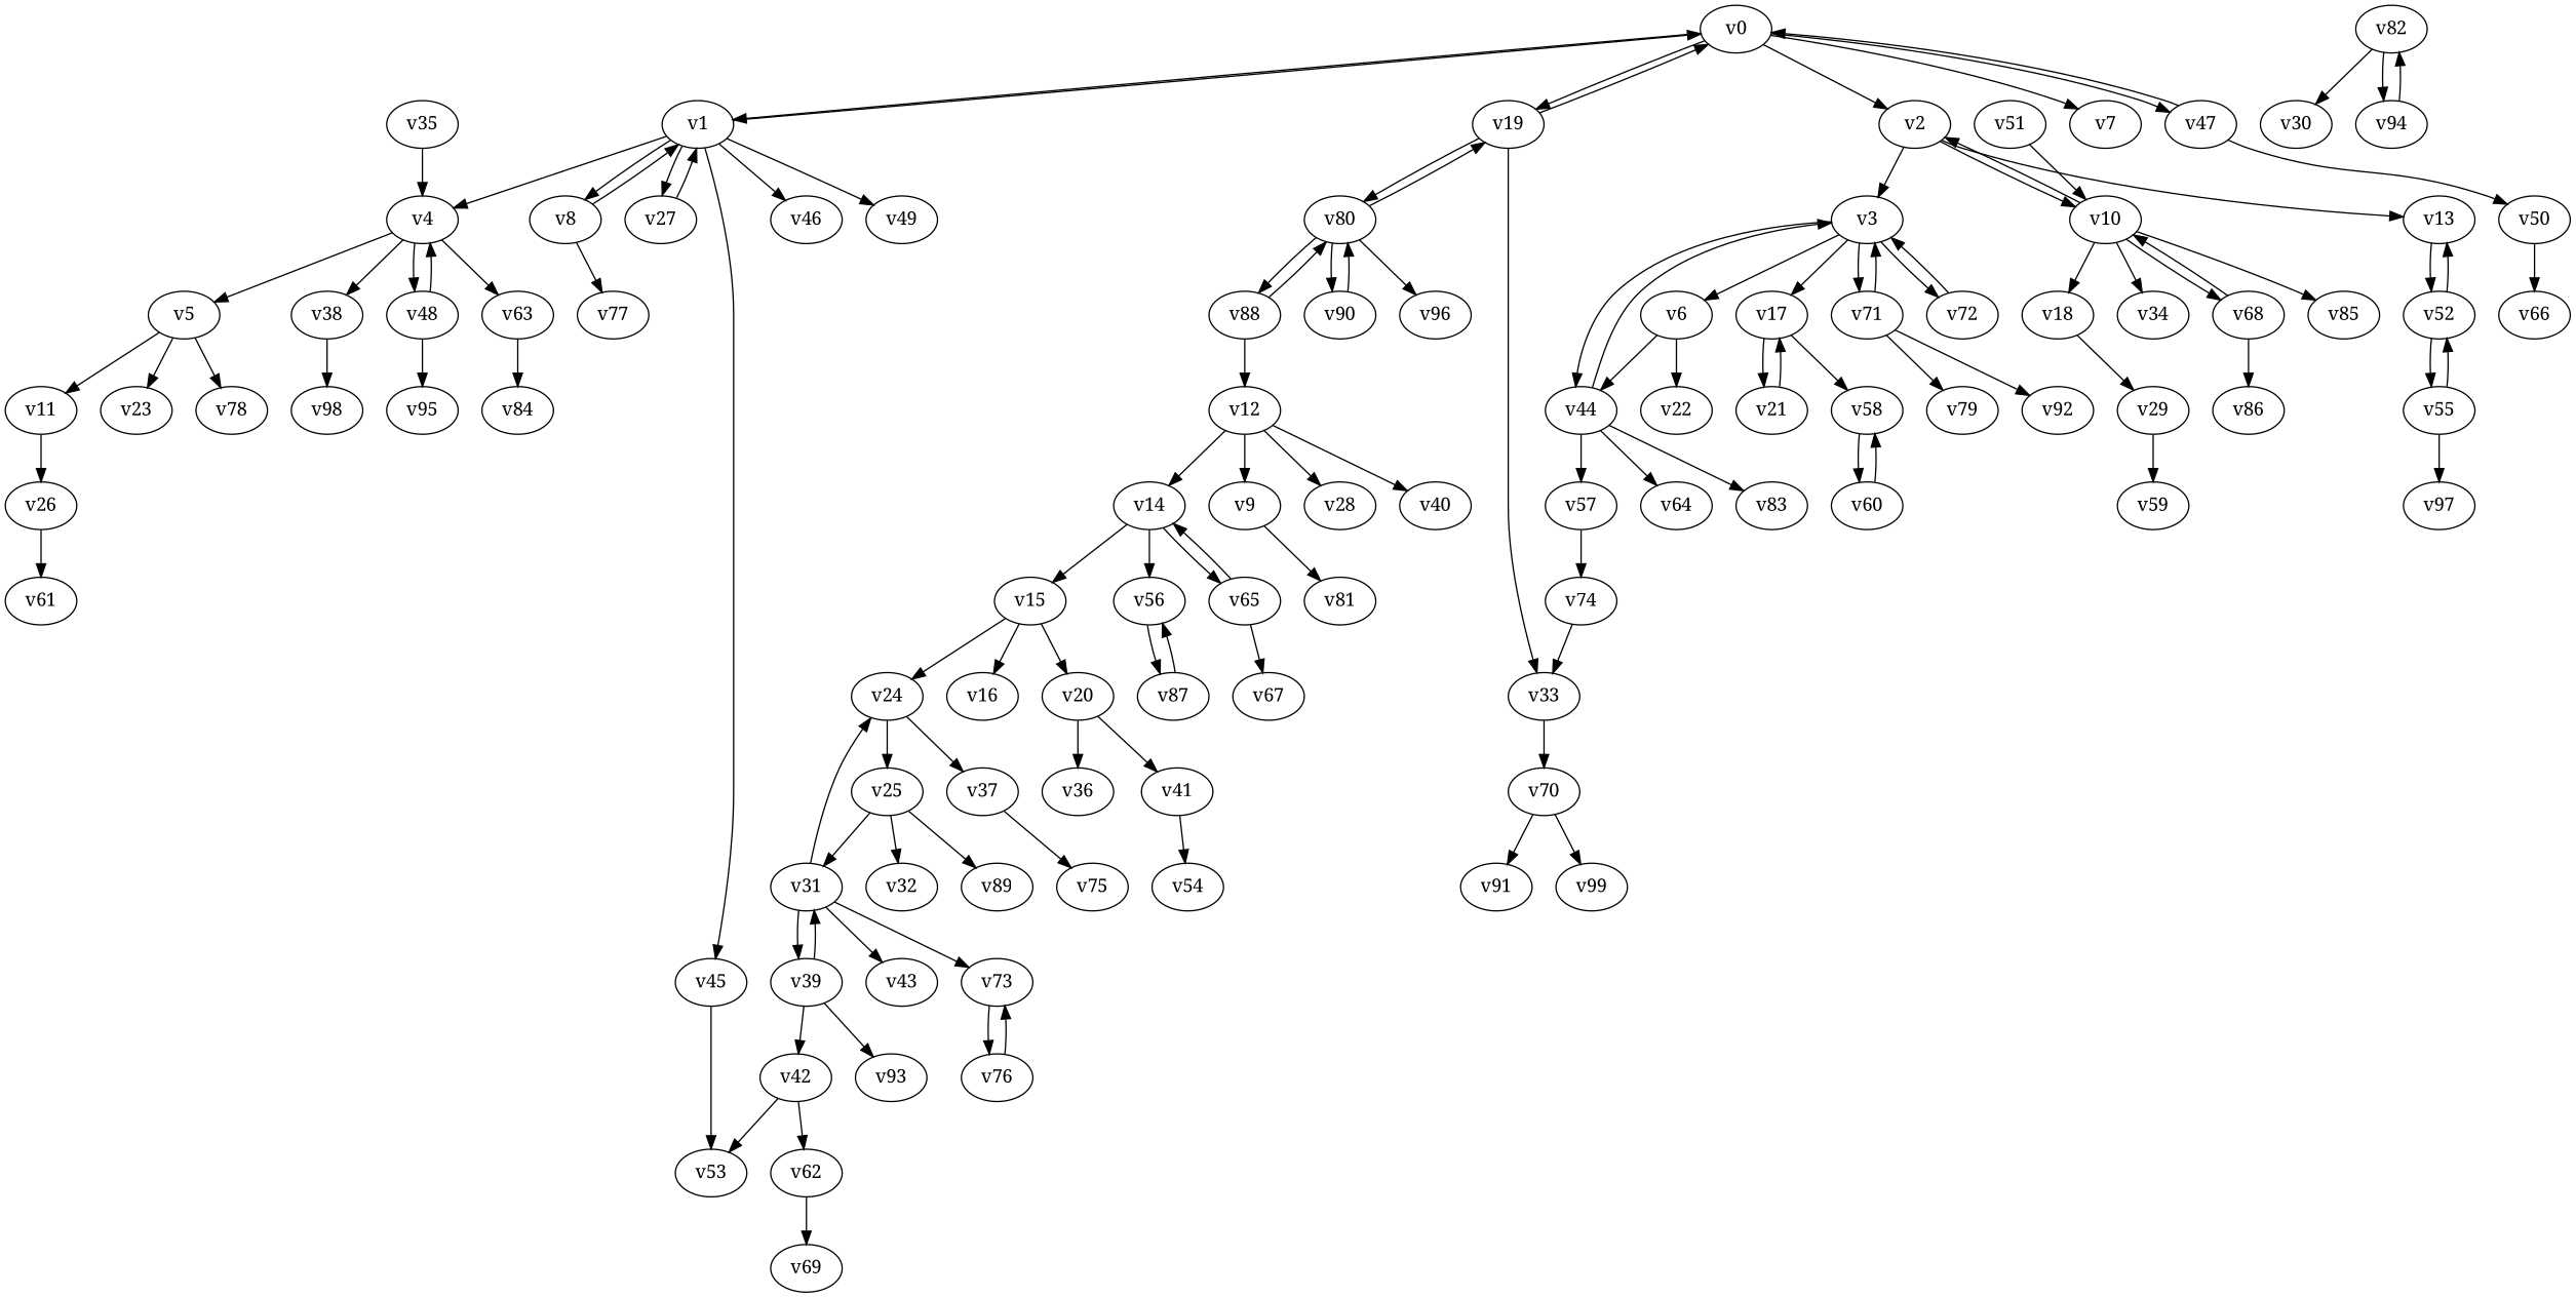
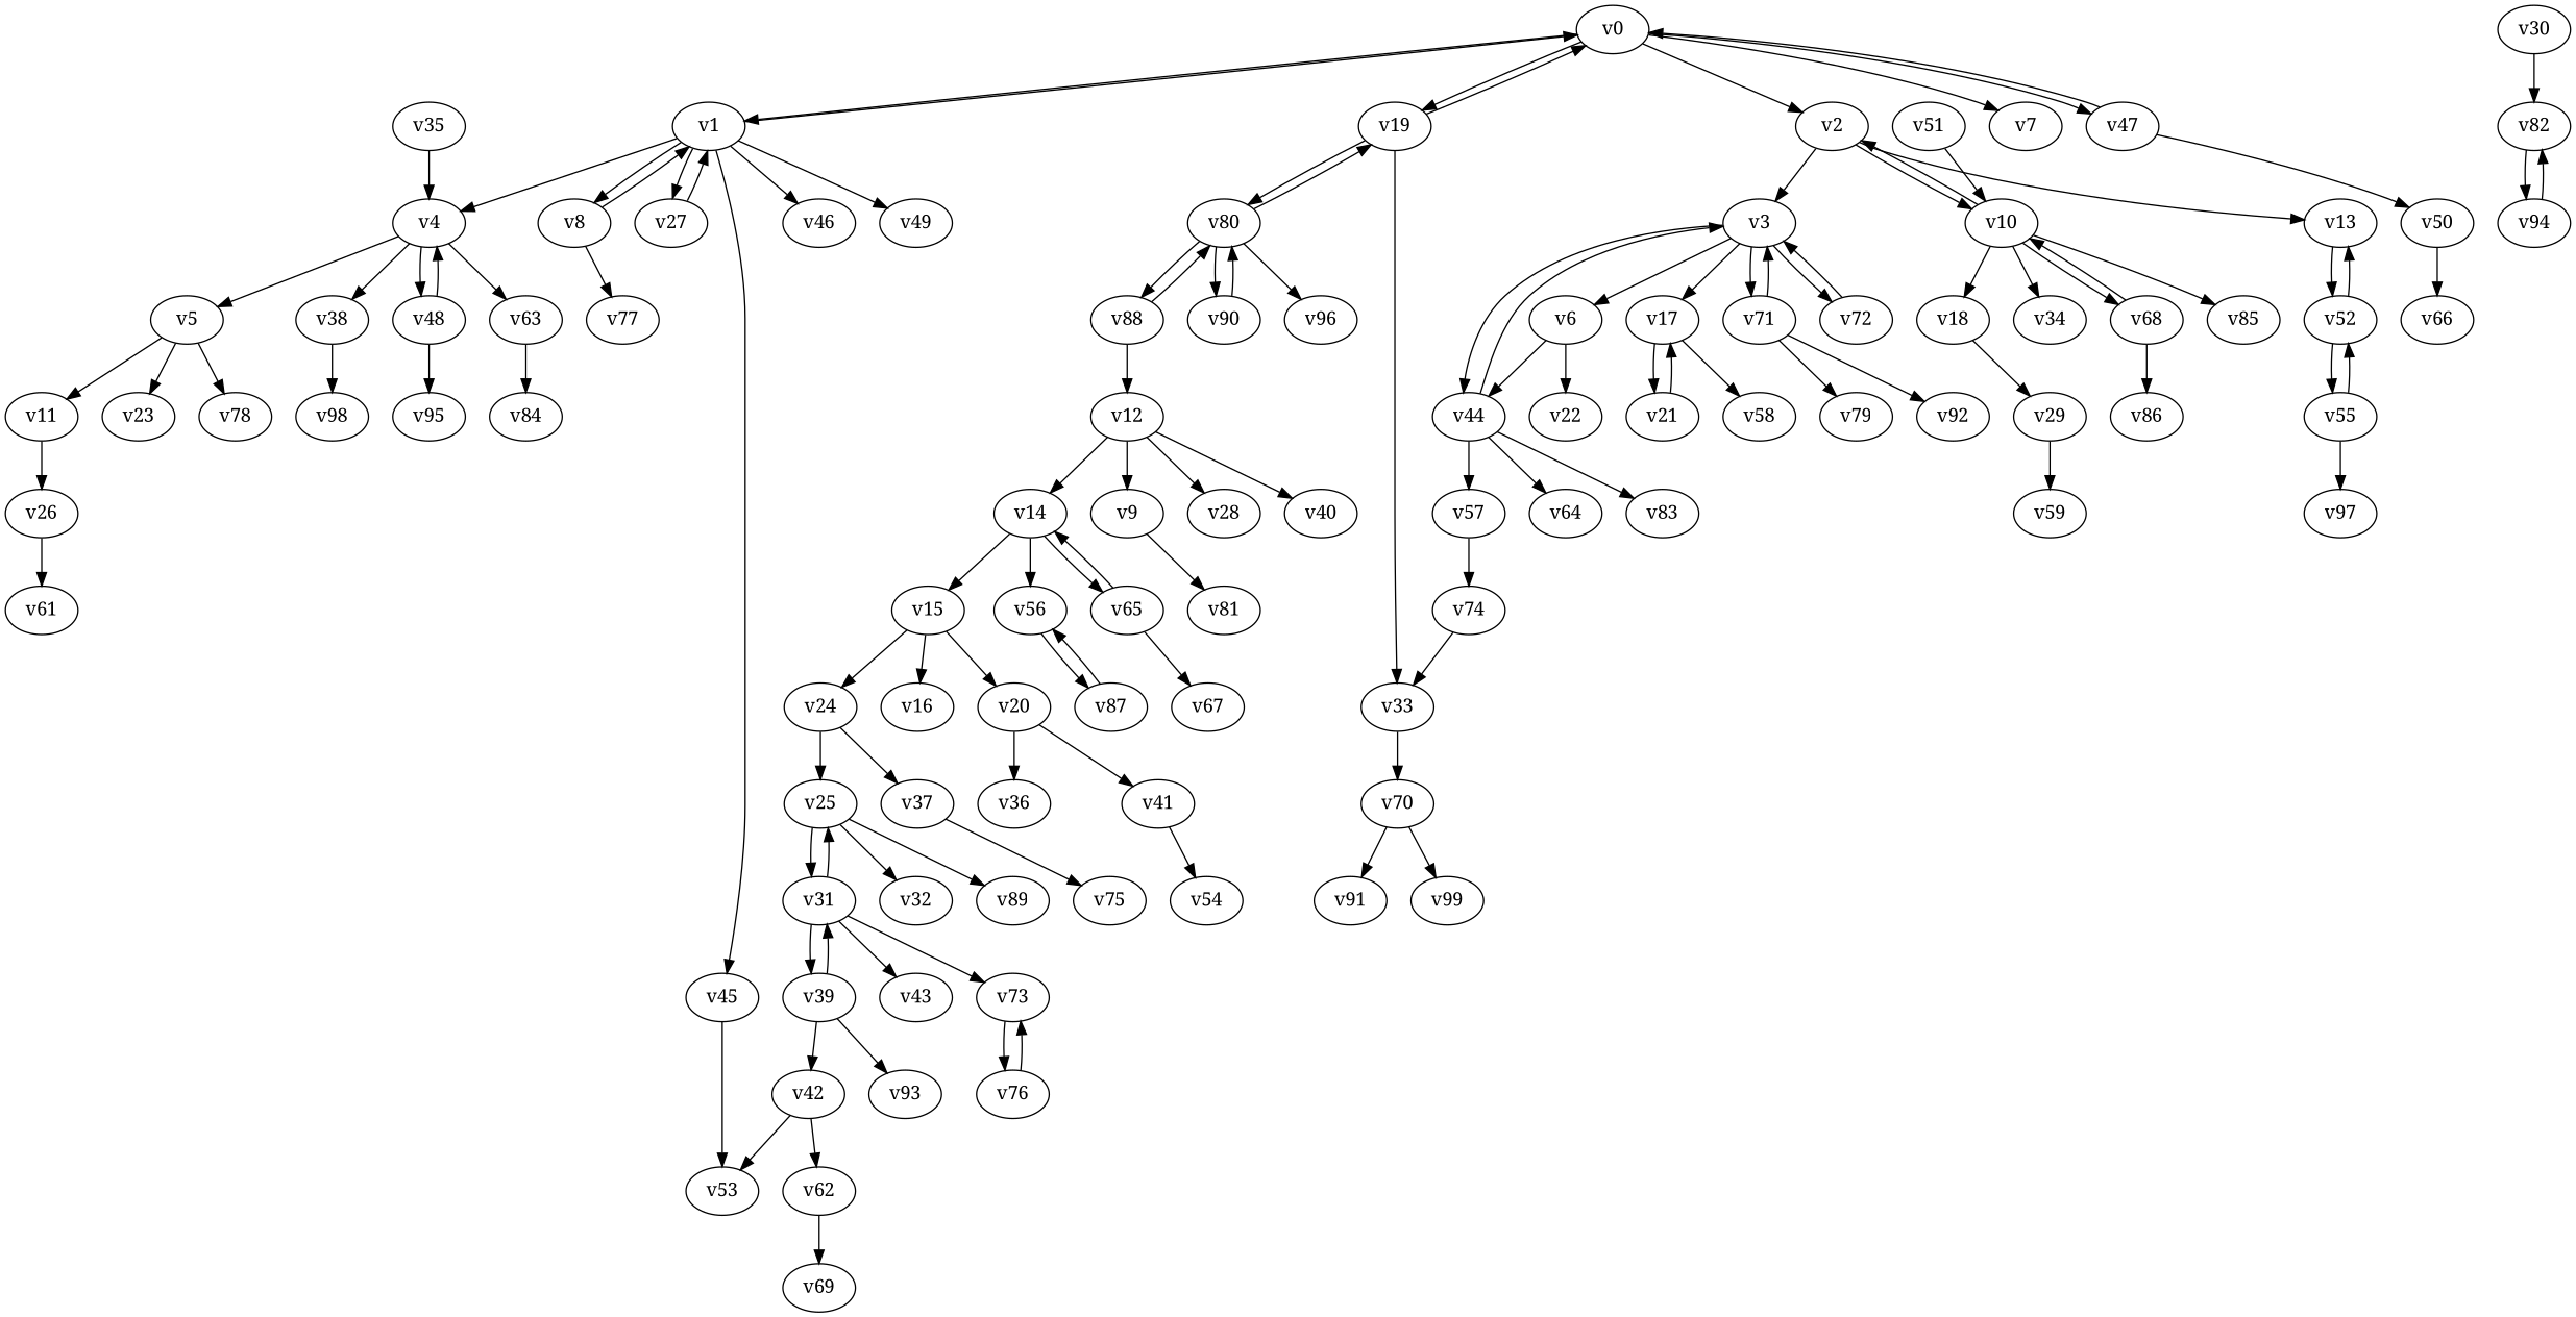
  digraph {
    fontname="Noto Serif"
    node [fontname="Noto Serif" player=0 weight=8]
    edge [fontname="Noto Serif"]
    v0 [weight=3]
    v1 [player=1 weight=6]
    v2 [weight=-1]
    v7 [player=1 weight=6]
    v19 [player=1 weight=6]
    v47 [player=1 weight=12]
    v4 [weight=11]
    v8 [weight=15]
    v27 [player=1 weight=10]
    v45 [player=1 weight=9]
    v46 [weight=-1]
    v49 [player=1 weight=0]
    v3 [player=1 weight=3]
    v10 [weight=12]
    v13 [player=1 weight=-3]
    v9 [player=1 weight=12]
    v81 [player=1 weight=16]
    v33 [player=1 weight=12]
    v80 [weight=3]
    v50 [weight=10]
    v5 [player=1 weight=5]
    v38 [weight=1]
    v48 [weight=5]
    v63 [player=1 weight=-2]
    v77 [player=1 weight=-1]
    v53 [player=1 weight=10]
    v6 [weight=15]
    v17 [player=1 weight=10]
    v44 [weight=2]
    v71 [player=1 weight=1]
    v72 [weight=5]
    v18 [weight=12]
    v34 [weight=9]
    v68
    v85 [player=1 weight=16]
    v52 [weight=0]
    v22 [weight=13]
    v21 [player=1]
    v58 [weight=6]
    v57 [player=1 weight=3]
    v64 [weight=17]
    v83 [player=1 weight=3]
    v79 [player=1 weight=14]
    v92 [weight=4]
    v11 [player=1 weight=5]
    v23 [player=1 weight=12]
    v78 [weight=14]
    v35 [player=1 weight=13]
    v98 [weight=-2]
    v95 [player=1 weight=6]
    v84 [weight=2]
    v26 [weight=1]
    v12 [weight=7]
    v14 [weight=10]
    v28 [weight=12]
    v40 [weight=10]
    v29 [player=1 weight=7]
    v51 [player=1 weight=9]
    v86 [weight=1]
    v61 [player=1]
    v15 [player=1 weight=14]
    v56 [weight=4]
    v65 [player=1 weight=2]
    v55 [player=1 weight=11]
    v16
    v20 [weight=1]
    v24 [weight=2]
    v87 [player=1 weight=1]
    v67 [player=1 weight=4]
    v36 [weight=5]
    v41 [player=1 weight=11]
    v25 [player=1]
    v37 [player=1 weight=10]
-   v60 [weight=16]
    v59 [player=1 weight=7]
    v70 [weight=11]
    v88 [weight=7]
    v90 [weight=6]
    v96 [weight=4]
    v54
    v31 [player=1 weight=11]
    v32 [weight=7]
    v89 [player=1 weight=1]
    v75 [player=1 weight=6]
    v30 [weight=9]
    v82 [weight=16]
    v39 [player=1 weight=12]
    v43 [player=1]
    v73 [player=1]
    v94 [weight=-2]
    v42 [weight=9]
    v93 [player=1 weight=14]
    v76 [weight=11]
    v91 [player=1]
    v99 [player=1 weight=0]
    v62
    v69 [player=1 weight=10]
    v74 [weight=12]
    v66 [weight=0]
    v97 [player=1 weight=15]
    v0 -> v1
    v0 -> v2
    v0 -> v7
    v0 -> v19
    v0 -> v47
    v1 -> v0
    v1 -> v4
    v1 -> v8
    v1 -> v27
    v1 -> v45
    v1 -> v46
    v1 -> v49
    v2 -> v3
    v2 -> v10
    v2 -> v13
    v19 -> v0
    v19 -> v33
    v19 -> v80
    v47 -> v0
    v47 -> v50
    v4 -> v5
    v4 -> v38
    v4 -> v48
    v4 -> v63
    v8 -> v1
    v8 -> v77
    v27 -> v1
    v45 -> v53
    v3 -> v6
    v3 -> v17
    v3 -> v44
    v3 -> v71
    v3 -> v72
    v10 -> v2
    v10 -> v18
    v10 -> v34
    v10 -> v68
    v10 -> v85
    v13 -> v52
    v9 -> v81
    v33 -> v70
    v80 -> v19
    v80 -> v88
    v80 -> v90
    v80 -> v96
    v50 -> v66
    v5 -> v11
    v5 -> v23
    v5 -> v78
    v38 -> v98
    v48 -> v4
    v48 -> v95
    v63 -> v84
    v6 -> v44
    v6 -> v22
    v17 -> v21
    v17 -> v58
    v44 -> v3
    v44 -> v57
    v44 -> v64
    v44 -> v83
    v71 -> v3
    v71 -> v79
    v71 -> v92
    v72 -> v3
    v18 -> v29
    v68 -> v10
    v68 -> v86
    v52 -> v13
    v52 -> v55
    v21 -> v17
-   v58 -> v60
    v57 -> v74
    v11 -> v26
    v35 -> v4
    v26 -> v61
    v12 -> v9
    v12 -> v14
    v12 -> v28
    v12 -> v40
    v14 -> v15
    v14 -> v56
    v14 -> v65
    v29 -> v59
    v51 -> v10
    v15 -> v16
    v15 -> v20
    v15 -> v24
    v56 -> v87
    v65 -> v14
    v65 -> v67
    v55 -> v52
    v55 -> v97
    v20 -> v36
    v20 -> v41
    v24 -> v25
    v24 -> v37
    v87 -> v56
    v41 -> v54
    v25 -> v31
    v25 -> v32
    v25 -> v89
    v37 -> v75
-   v60 -> v58
    v70 -> v91
    v70 -> v99
    v88 -> v80
    v88 -> v12
    v90 -> v80
-   v31 -> v24
+   v31 -> v25
    v31 -> v39
    v31 -> v43
    v31 -> v73
-   v82 -> v30
+   v30 -> v82
    v82 -> v94
    v39 -> v31
    v39 -> v42
    v39 -> v93
    v73 -> v76
    v94 -> v82
    v42 -> v53
    v42 -> v62
    v76 -> v73
    v62 -> v69
    v74 -> v33
  }
